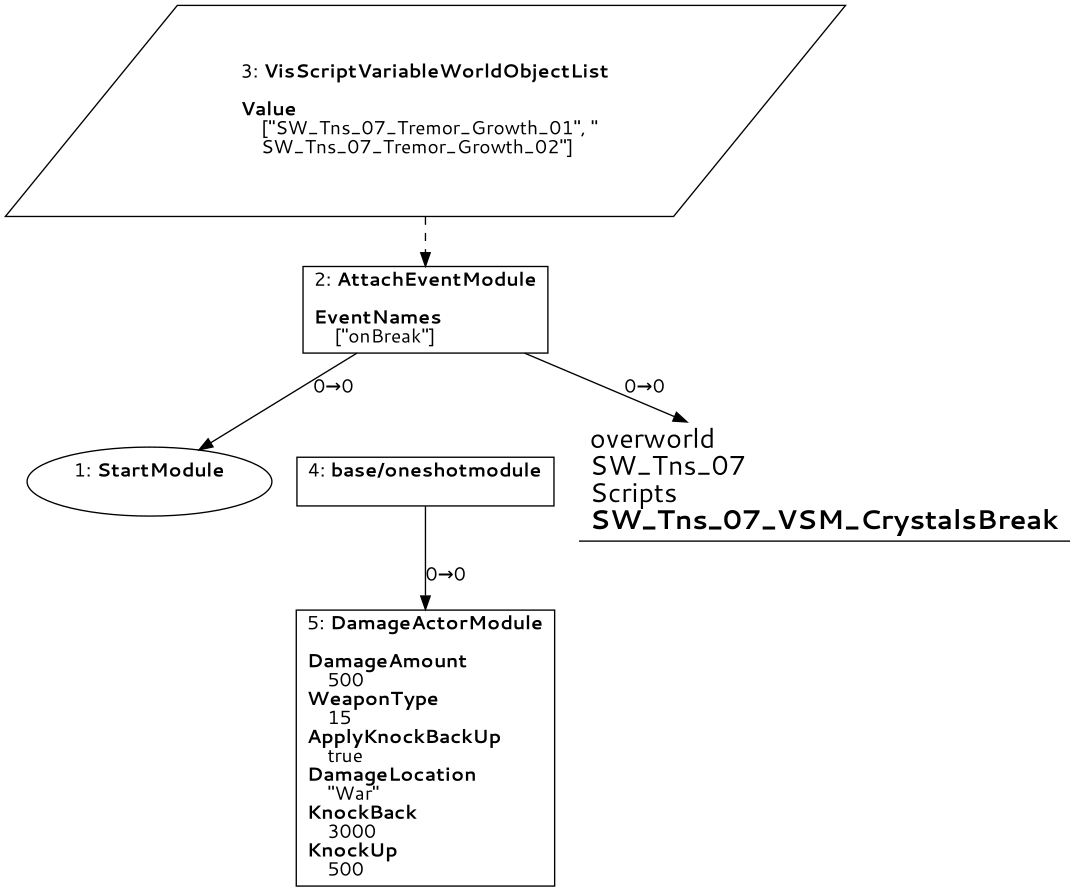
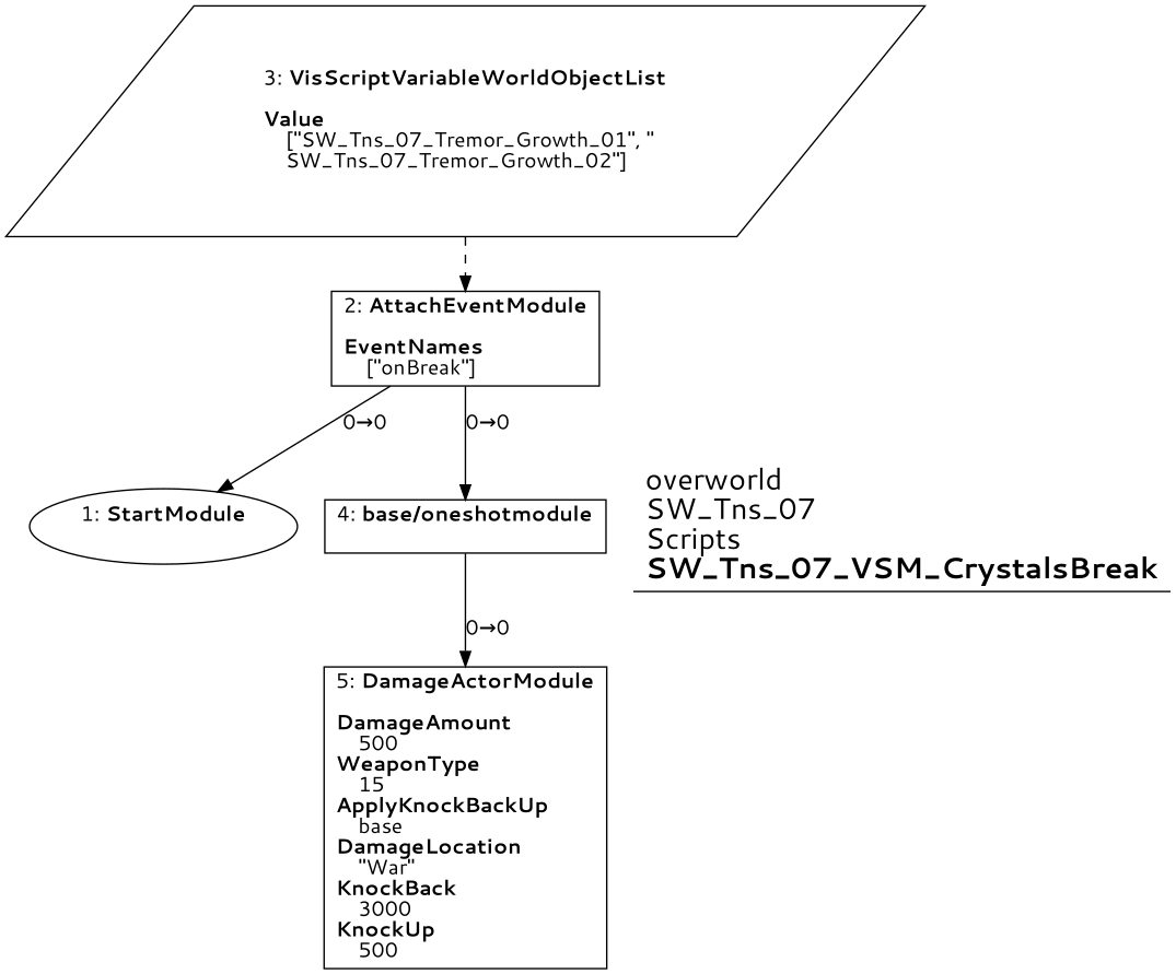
  digraph {
    fontname="Segoe UI"
    splines=spline
    node [fontname="Segoe UI" shape=box]
    edge [fontname="Segoe UI"]
    n1 [label=<1: <b>StartModule</b><br/><br/>> shape=oval]
    n2 [label=<2: <b>AttachEventModule</b><br/><br/><b>EventNames</b><br align="left"/>    [&quot;onBreak&quot;]<br align="left"/>>]
    n3 [label=<4: <b>base/oneshotmodule</b><br/><br/>>]
-   n4 [label=<5: <b>DamageActorModule</b><br/><br/><b>DamageAmount</b><br align="left"/>    500<br align="left"/><b>WeaponType</b><br align="left"/>    15<br align="left"/><b>ApplyKnockBackUp</b><br align="left"/>    true<br align="left"/><b>DamageLocation</b><br align="left"/>    &quot;War&quot;<br align="left"/><b>KnockBack</b><br align="left"/>    3000<br align="left"/><b>KnockUp</b><br align="left"/>    500<br align="left"/>>]
+   n4 [label=<5: <b>DamageActorModule</b><br/><br/><b>DamageAmount</b><br align="left"/>    500<br align="left"/><b>WeaponType</b><br align="left"/>    15<br align="left"/><b>ApplyKnockBackUp</b><br align="left"/>    base<br align="left"/><b>DamageLocation</b><br align="left"/>    &quot;War&quot;<br align="left"/><b>KnockBack</b><br align="left"/>    3000<br align="left"/><b>KnockUp</b><br align="left"/>    500<br align="left"/>>]
    n5 [label=<3: <b>VisScriptVariableWorldObjectList</b><br/><br/><b>Value</b><br align="left"/>    [&quot;SW_Tns_07_Tremor_Growth_01&quot;, &quot;<br align="left"/>    SW_Tns_07_Tremor_Growth_02&quot;]<br align="left"/>> shape=parallelogram]
    n6 [label=<<font point-size="20">overworld<br align="left"/>SW_Tns_07<br align="left"/>Scripts<br align="left"/><b>SW_Tns_07_VSM_CrystalsBreak</b><br align="left"/></font>> shape=underline]
    n2 -> n1 [label="0→0"]
-   n2 -> n6 [label="0→0"]
+   n2 -> n3 [label="0→0"]
    n3 -> n4 [label="0→0"]
    n5 -> n2 [style=dashed]
  }
